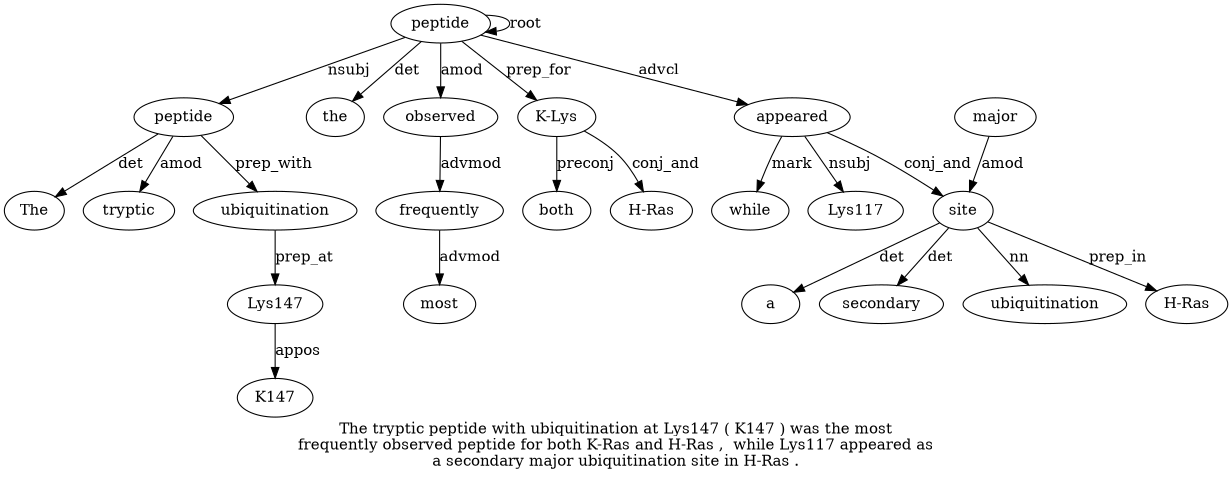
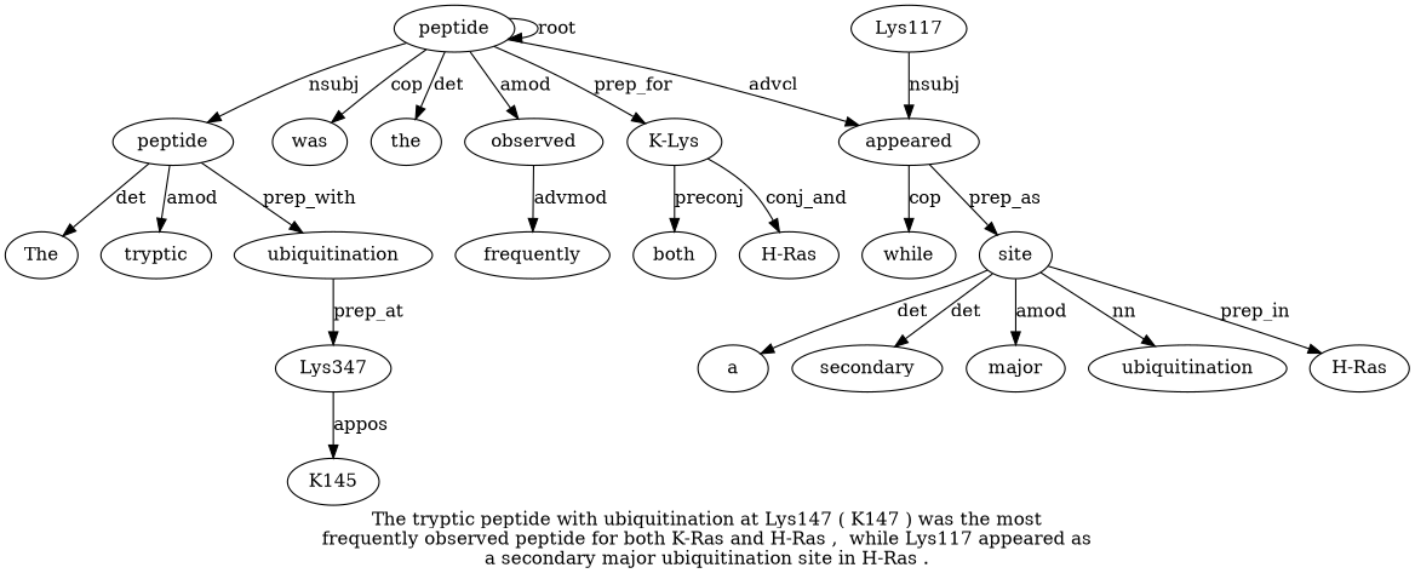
  digraph {
    label="The tryptic peptide with ubiquitination at Lys147 ( K147 ) was the most\nfrequently observed peptide for both K-Ras and H-Ras ,  while Lys117 appeared as\na secondary major ubiquitination site in H-Ras ."
    node [fillcolor=white style=filled]
    n1 [label=peptide]
    n2 [label=The]
    n3 [label=tryptic]
    n4 [label=ubiquitination]
-   n5 [label=Lys147]
+   n5 [label=Lys347]
    n6 [label=peptide]
+   n7 [label=was]
    n8 [label=the]
    n9 [label=observed]
    n10 [label="K-Lys"]
    n11 [label=appeared]
    n12 [label=frequently]
    n13 [label=both]
    n14 [label="H-Ras"]
    n15 [label=while]
    n16 [label=Lys117]
    n17 [label=site]
-   n18 [label=K147]
-   n19 [label=most]
+   n18 [label=K145]
    n20 [label=a]
    n21 [label=secondary]
    n22 [label=major]
    n23 [label=ubiquitination]
    n24 [label="H-Ras"]
    n1 -> n2 [label=det]
    n1 -> n3 [label=amod]
    n1 -> n4 [label=prep_with]
    n4 -> n5 [label=prep_at]
    n5 -> n18 [label=appos]
    n6 -> n1 [label=nsubj]
    n6 -> n6 [label=root]
+   n6 -> n7 [label=cop]
    n6 -> n8 [label=det]
    n6 -> n9 [label=amod]
    n6 -> n10 [label=prep_for]
    n6 -> n11 [label=advcl]
    n9 -> n12 [label=advmod]
    n10 -> n13 [label=preconj]
    n10 -> n14 [label=conj_and]
-   n11 -> n15 [label=mark]
-   n11 -> n16 [label=nsubj]
-   n11 -> n17 [label=conj_and]
-   n12 -> n19 [label=advmod]
+   n11 -> n15 [label=cop]
+   n16 -> n11 [label=nsubj]
+   n11 -> n17 [label=prep_as]
    n17 -> n20 [label=det]
    n17 -> n21 [label=det]
-   n22 -> n17 [label=amod]
+   n17 -> n22 [label=amod]
    n17 -> n23 [label=nn]
    n17 -> n24 [label=prep_in]
  }
